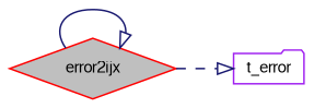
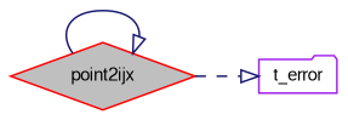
  digraph {
    rankdir=LR
    node [fontname=FreeSans fontsize=10]
    edge [color=midnightblue fontname=FreeSans fontsize=10 labelfontname=FreeSans labelfontsize=10 arrowhead=onormal]
-   n1 [color=red fillcolor=grey75 fontcolor=black height=0.2 label=error2ijx shape=diamond style=filled width=0.4]
+   n1 [color=red fillcolor=grey75 fontcolor=black height=0.2 label=point2ijx shape=diamond style=filled width=0.4]
    n2 [color=purple height=0.2 label=t_error shape=folder width=0.4]
    n1 -> n1 [style=solid]
    n1 -> n2 [style=dashed]
  }
